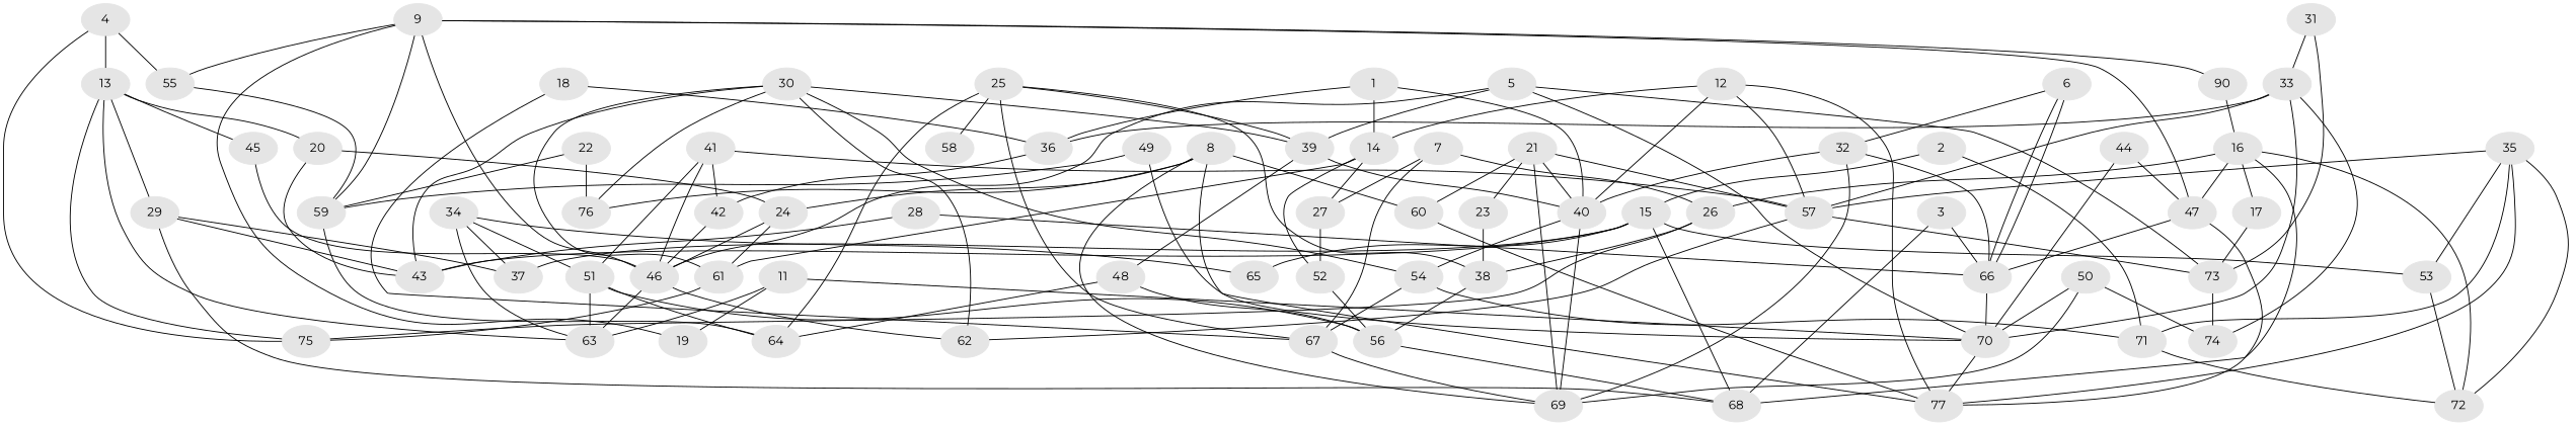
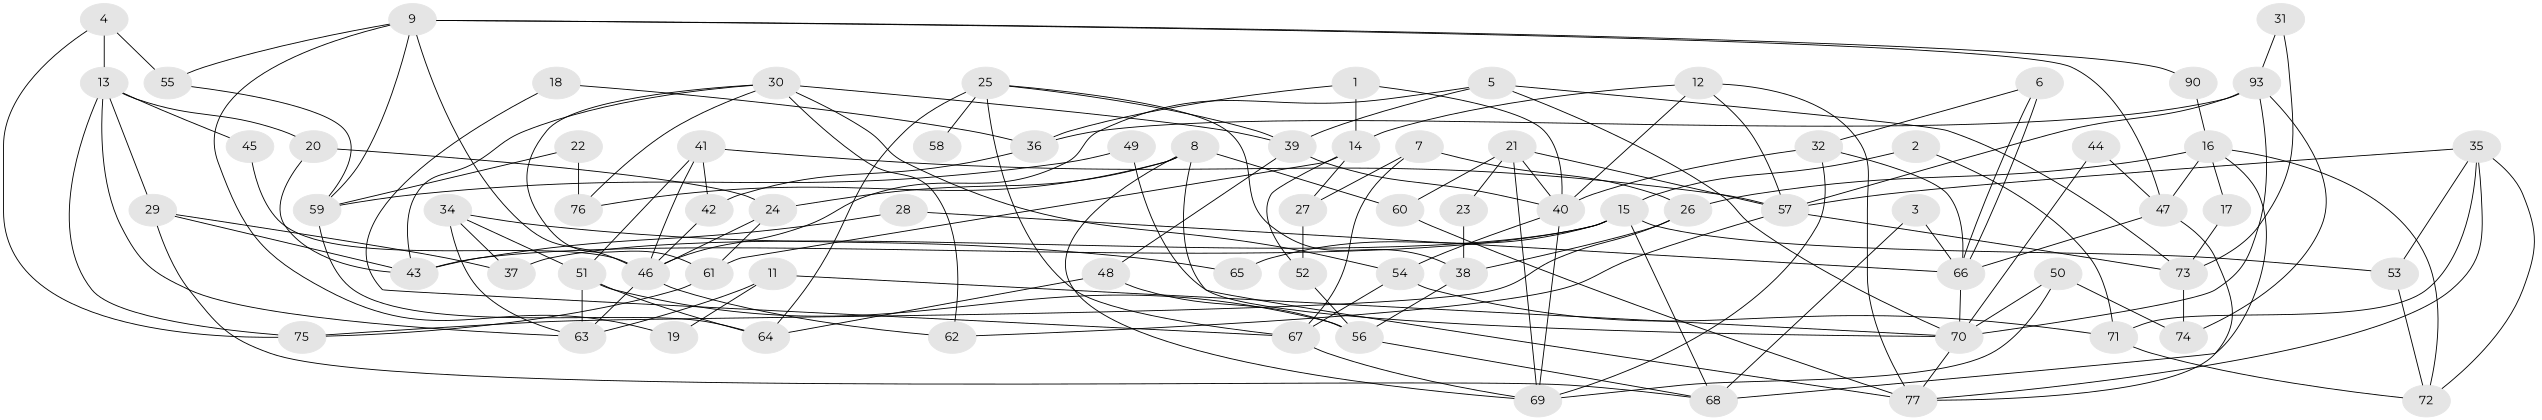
  graph {
    fontname=Montserrat
    node [color=gray90 fontname=Montserrat style=filled]
    edge [fontname=Montserrat]
    1
    14
    36
    40
    27
    52
    61
    42
    69
    54
    2
    15
    71
    68
    37
    43
    53
    65
    72
    3
    66
    70
    4
    13
    55
    75
    63
    20
    29
    45
    59
    5
    39
    46
    73
    48
    62
    77
    74
    6
    32
    7
    26
    67
    38
    8
    24
    60
    76
    9
    n51 [label=90]
    19
    47
    16
    64
    17
    11
    12
    57
    56
    18
    21
    23
    22
    25
    58
    28
    30
    31
-   33
+   33 [label=93]
    34
    51
    35
    41
    44
    49
    50
    1 -- 14
    1 -- 36
    1 -- 40
    14 -- 27
    14 -- 52
    14 -- 61
    36 -- 42
    40 -- 69
    40 -- 54
    27 -- 52
    52 -- 56
    61 -- 75
    42 -- 46
    54 -- 71
    54 -- 67
    2 -- 15
    2 -- 71
    15 -- 68
    15 -- 37
    15 -- 43
    15 -- 53
    15 -- 65
    71 -- 72
    53 -- 72
    3 -- 68
    3 -- 66
    66 -- 70
    70 -- 77
    4 -- 13
    4 -- 55
    4 -- 75
    13 -- 75
    13 -- 63
    13 -- 20
    13 -- 29
    13 -- 45
    55 -- 59
    20 -- 43
    20 -- 24
    29 -- 68
    29 -- 37
    29 -- 43
    45 -- 46
    59 -- 64
    5 -- 70
    5 -- 39
    5 -- 46
    5 -- 73
    39 -- 40
    39 -- 48
    46 -- 63
    46 -- 62
    73 -- 74
    48 -- 64
    48 -- 56
    6 -- 66
    6 -- 66
    6 -- 32
    32 -- 40
    32 -- 69
    32 -- 66
    7 -- 27
    7 -- 26
    7 -- 67
    26 -- 75
    26 -- 38
    67 -- 69
    38 -- 56
    8 -- 69
    8 -- 77
    8 -- 24
    8 -- 60
    8 -- 76
    24 -- 61
    24 -- 46
    60 -- 77
    9 -- 55
    9 -- 59
    9 -- 46
    9 -- n51
    9 -- 19
    9 -- 47
    n51 -- 16
    47 -- 66
    47 -- 77
    16 -- 68
    16 -- 72
    16 -- 26
    16 -- 47
    16 -- 17
    17 -- 73
    11 -- 70
    11 -- 63
    11 -- 19
    12 -- 14
    12 -- 40
    12 -- 77
    12 -- 57
    57 -- 73
    57 -- 62
    56 -- 68
    18 -- 36
    18 -- 67
    21 -- 40
    21 -- 69
    21 -- 60
    21 -- 57
    21 -- 23
    23 -- 38
    22 -- 59
    22 -- 76
    25 -- 39
    25 -- 67
    25 -- 38
    25 -- 64
    25 -- 58
    28 -- 43
    28 -- 66
    30 -- 61
    30 -- 54
    30 -- 43
    30 -- 39
    30 -- 62
    30 -- 76
    31 -- 73
    31 -- 33
    33 -- 36
    33 -- 70
    33 -- 74
    33 -- 57
    34 -- 37
    34 -- 65
    34 -- 63
    34 -- 51
    51 -- 63
    51 -- 64
    51 -- 56
    35 -- 71
    35 -- 53
    35 -- 72
    35 -- 77
    35 -- 57
    41 -- 42
    41 -- 46
    41 -- 57
    41 -- 51
    44 -- 70
    44 -- 47
    49 -- 70
    49 -- 59
    50 -- 69
    50 -- 70
    50 -- 74
  }
